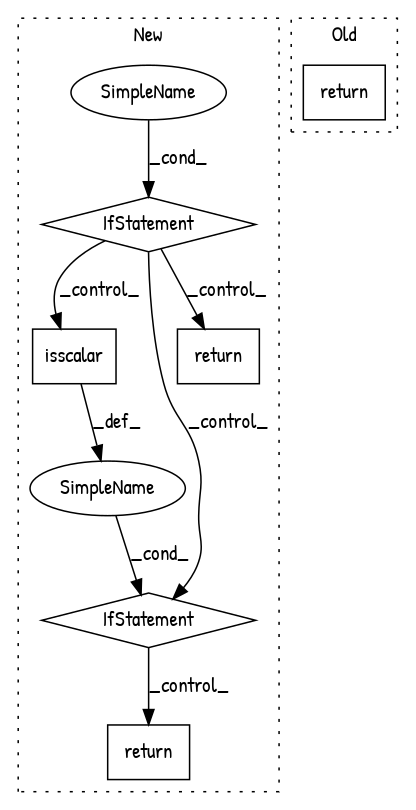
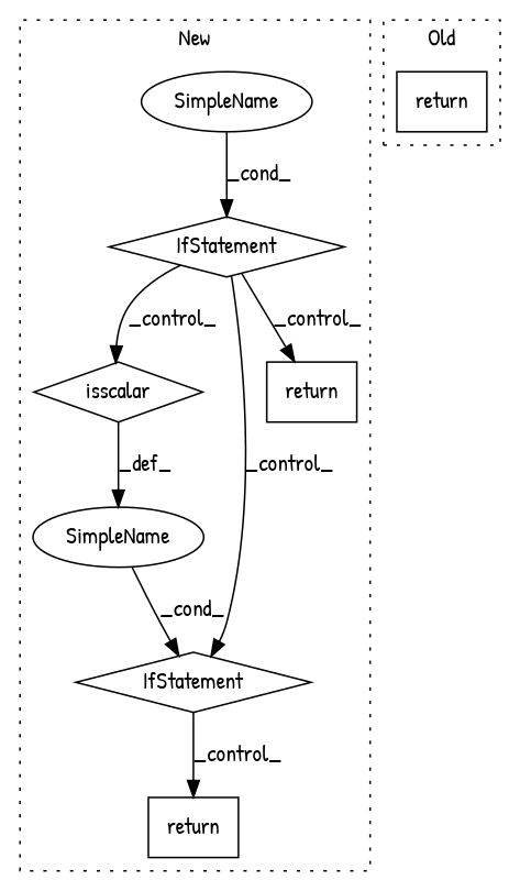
  digraph {
    fontname="Patrick Hand"
    node [a=41 l=7 shape=box fontname="Patrick Hand"]
    edge [fontname="Patrick Hand"]
-   n1 [a=32 l="9,1" label=isscalar s="3989,3999"]
+   n1 [a=32 l="9,1" label=isscalar s="3989,3999" shape=diamond]
    n2 [a=25 l="4,2" label=IfStatement s="3979,4000" shape=diamond]
    n3 [a=42 label=SimpleName shape=ellipse l=""]
    n4 [label=return s=4163]
    n5 [a=25 l="4,2" label=IfStatement s="3882,3914" shape=diamond]
    n6 [a=42 label=SimpleName shape=ellipse l=""]
    n7 [label=return s=3924]
    n8 [label=return s=4276]
    subgraph cluster_1 {
      label=New
      style=dotted
      n1
      n2
      n3
      n4
      n5
      n6
      n7
    }
    subgraph cluster_2 {
      label=Old
      style=dotted
      n8
    }
    n1 -> n3 [label=_def_]
    n2 -> n4 [label=_control_]
    n3 -> n2 [label=_cond_]
    n5 -> n1 [label=_control_]
    n5 -> n2 [label=_control_]
    n5 -> n7 [label=_control_]
    n6 -> n5 [label=_cond_]
  }
